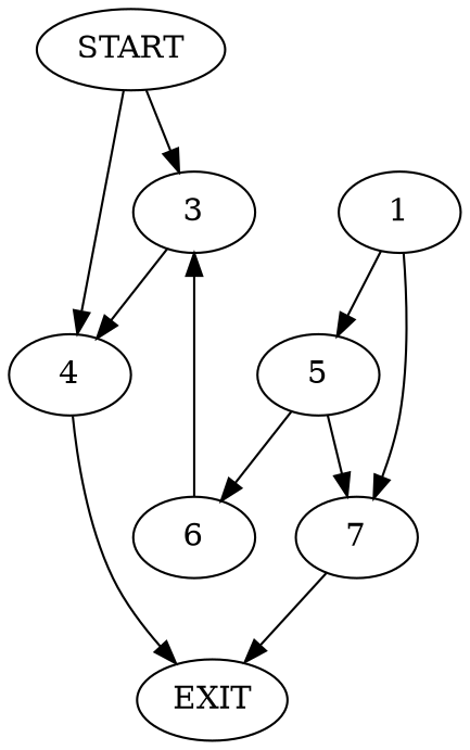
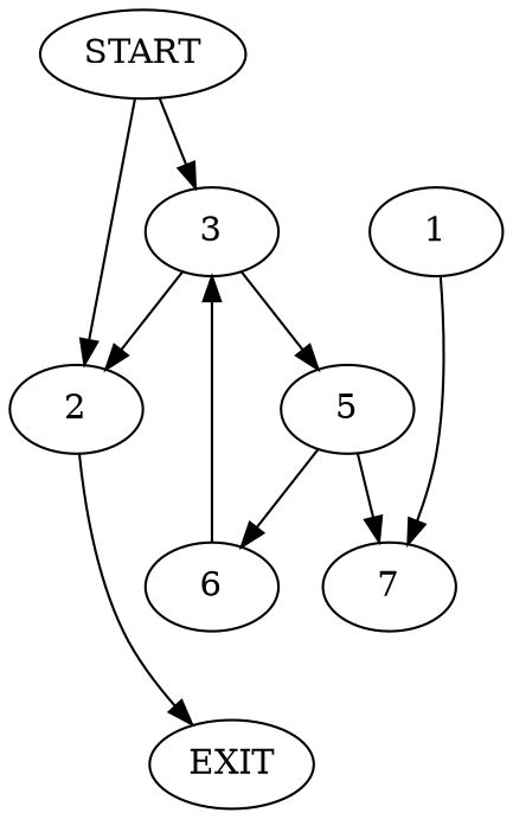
  digraph {
    n1 [label=START]
    3
-   4
+   4 [label=2]
    n4 [label=7]
    1
    5
    n7 [label=EXIT]
    6
    n1 -> 3
    n1 -> 4
    3 -> 4
-   1 -> 5
+   3 -> 5
    4 -> n7
-   n4 -> n7
    1 -> n4
    5 -> n4
    5 -> 6
    6 -> 3
  }
